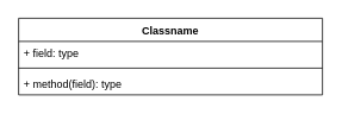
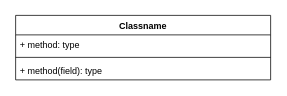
  <mxCell id="0" />
  <mxCell id="1" parent="0" />
  <mxCell id="2" value="Classname" style="swimlane;fontStyle=1;align=center;verticalAlign=top;childLayout=stackLayout;horizontal=1;startSize=26;horizontalStack=0;resizeParent=1;resizeParentMax=0;resizeLast=0;collapsible=1;marginBottom=0;hachureGap=4;pointerEvents=0;" vertex="1" parent="1"><mxGeometry x="20" y="20" width="340" height="86" as="geometry" /></mxCell>
- <mxCell id="3" value="+ field: type" style="text;strokeColor=none;fillColor=none;align=left;verticalAlign=top;spacingLeft=4;spacingRight=4;overflow=hidden;rotatable=0;points=[[0,0.5],[1,0.5]];portConstraint=eastwest;" vertex="1" parent="2"><mxGeometry y="26" width="340" height="26" as="geometry" /></mxCell>
+ <mxCell id="3" value="+ method: type" style="text;strokeColor=none;fillColor=none;align=left;verticalAlign=top;spacingLeft=4;spacingRight=4;overflow=hidden;rotatable=0;points=[[0,0.5],[1,0.5]];portConstraint=eastwest;" vertex="1" parent="2"><mxGeometry y="26" width="340" height="26" as="geometry" /></mxCell>
  <mxCell id="4" value="" style="line;strokeWidth=1;fillColor=none;align=left;verticalAlign=middle;spacingTop=-1;spacingLeft=3;spacingRight=3;rotatable=0;labelPosition=right;points=[];portConstraint=eastwest;" vertex="1" parent="2"><mxGeometry y="52" width="340" height="8" as="geometry" /></mxCell>
  <mxCell id="5" value="+ method(field): type" style="text;strokeColor=none;fillColor=none;align=left;verticalAlign=top;spacingLeft=4;spacingRight=4;overflow=hidden;rotatable=0;points=[[0,0.5],[1,0.5]];portConstraint=eastwest;" vertex="1" parent="2"><mxGeometry y="60" width="340" height="26" as="geometry" /></mxCell>
